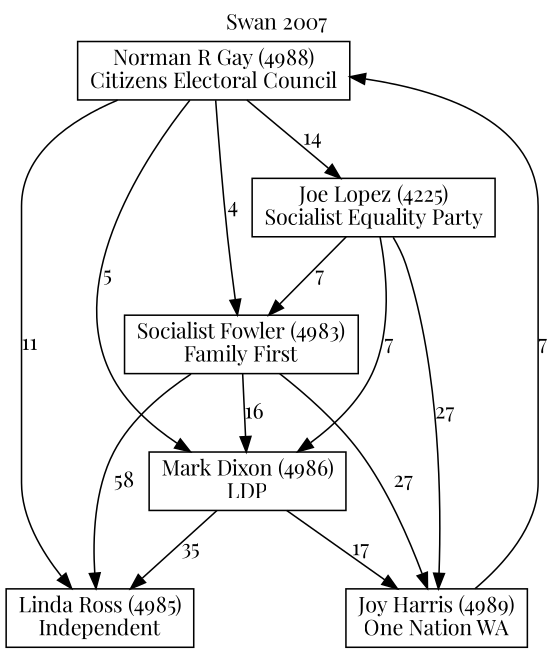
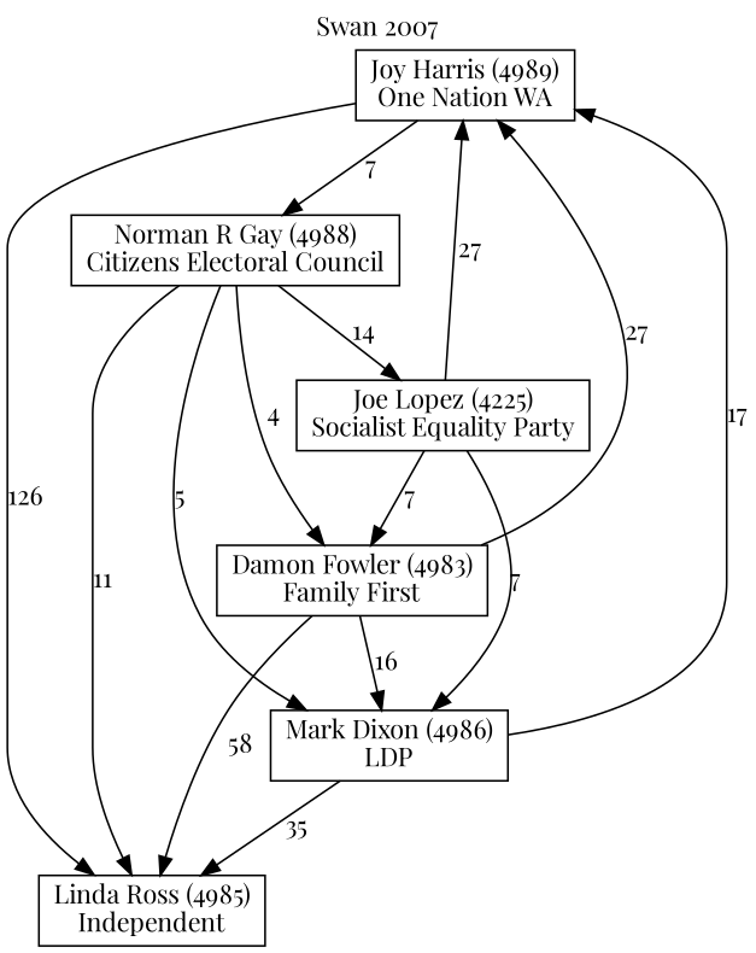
  digraph {
    fontname="Playfair Display"
    label="Swan 2007"
    labelloc=t
    mclimit=10
    node [fontname="Playfair Display" shape=box]
    edge [fontname="Playfair Display"]
    n1 [label="Linda Ross (4985)\nIndependent"]
    n2 [label="Joy Harris (4989)\nOne Nation WA"]
    n3 [label="Norman R Gay (4988)\nCitizens Electoral Council"]
-   n4 [label="Socialist Fowler (4983)\nFamily First"]
+   n4 [label="Damon Fowler (4983)\nFamily First"]
    n5 [label="Mark Dixon (4986)\nLDP"]
    n6 [label="Joe Lopez (4225)\nSocialist Equality Party"]
+   n2 -> n1 [label=126]
    n2 -> n3 [label=7]
    n3 -> n1 [label=11]
    n3 -> n4 [label=4]
    n3 -> n5 [label=5]
    n3 -> n6 [label=14]
    n4 -> n1 [label=58]
    n4 -> n2 [label=27]
    n4 -> n5 [label=16]
    n5 -> n1 [label=35]
    n5 -> n2 [label=17]
    n6 -> n2 [label=27]
    n6 -> n4 [label=7]
    n6 -> n5 [label=7]
  }
